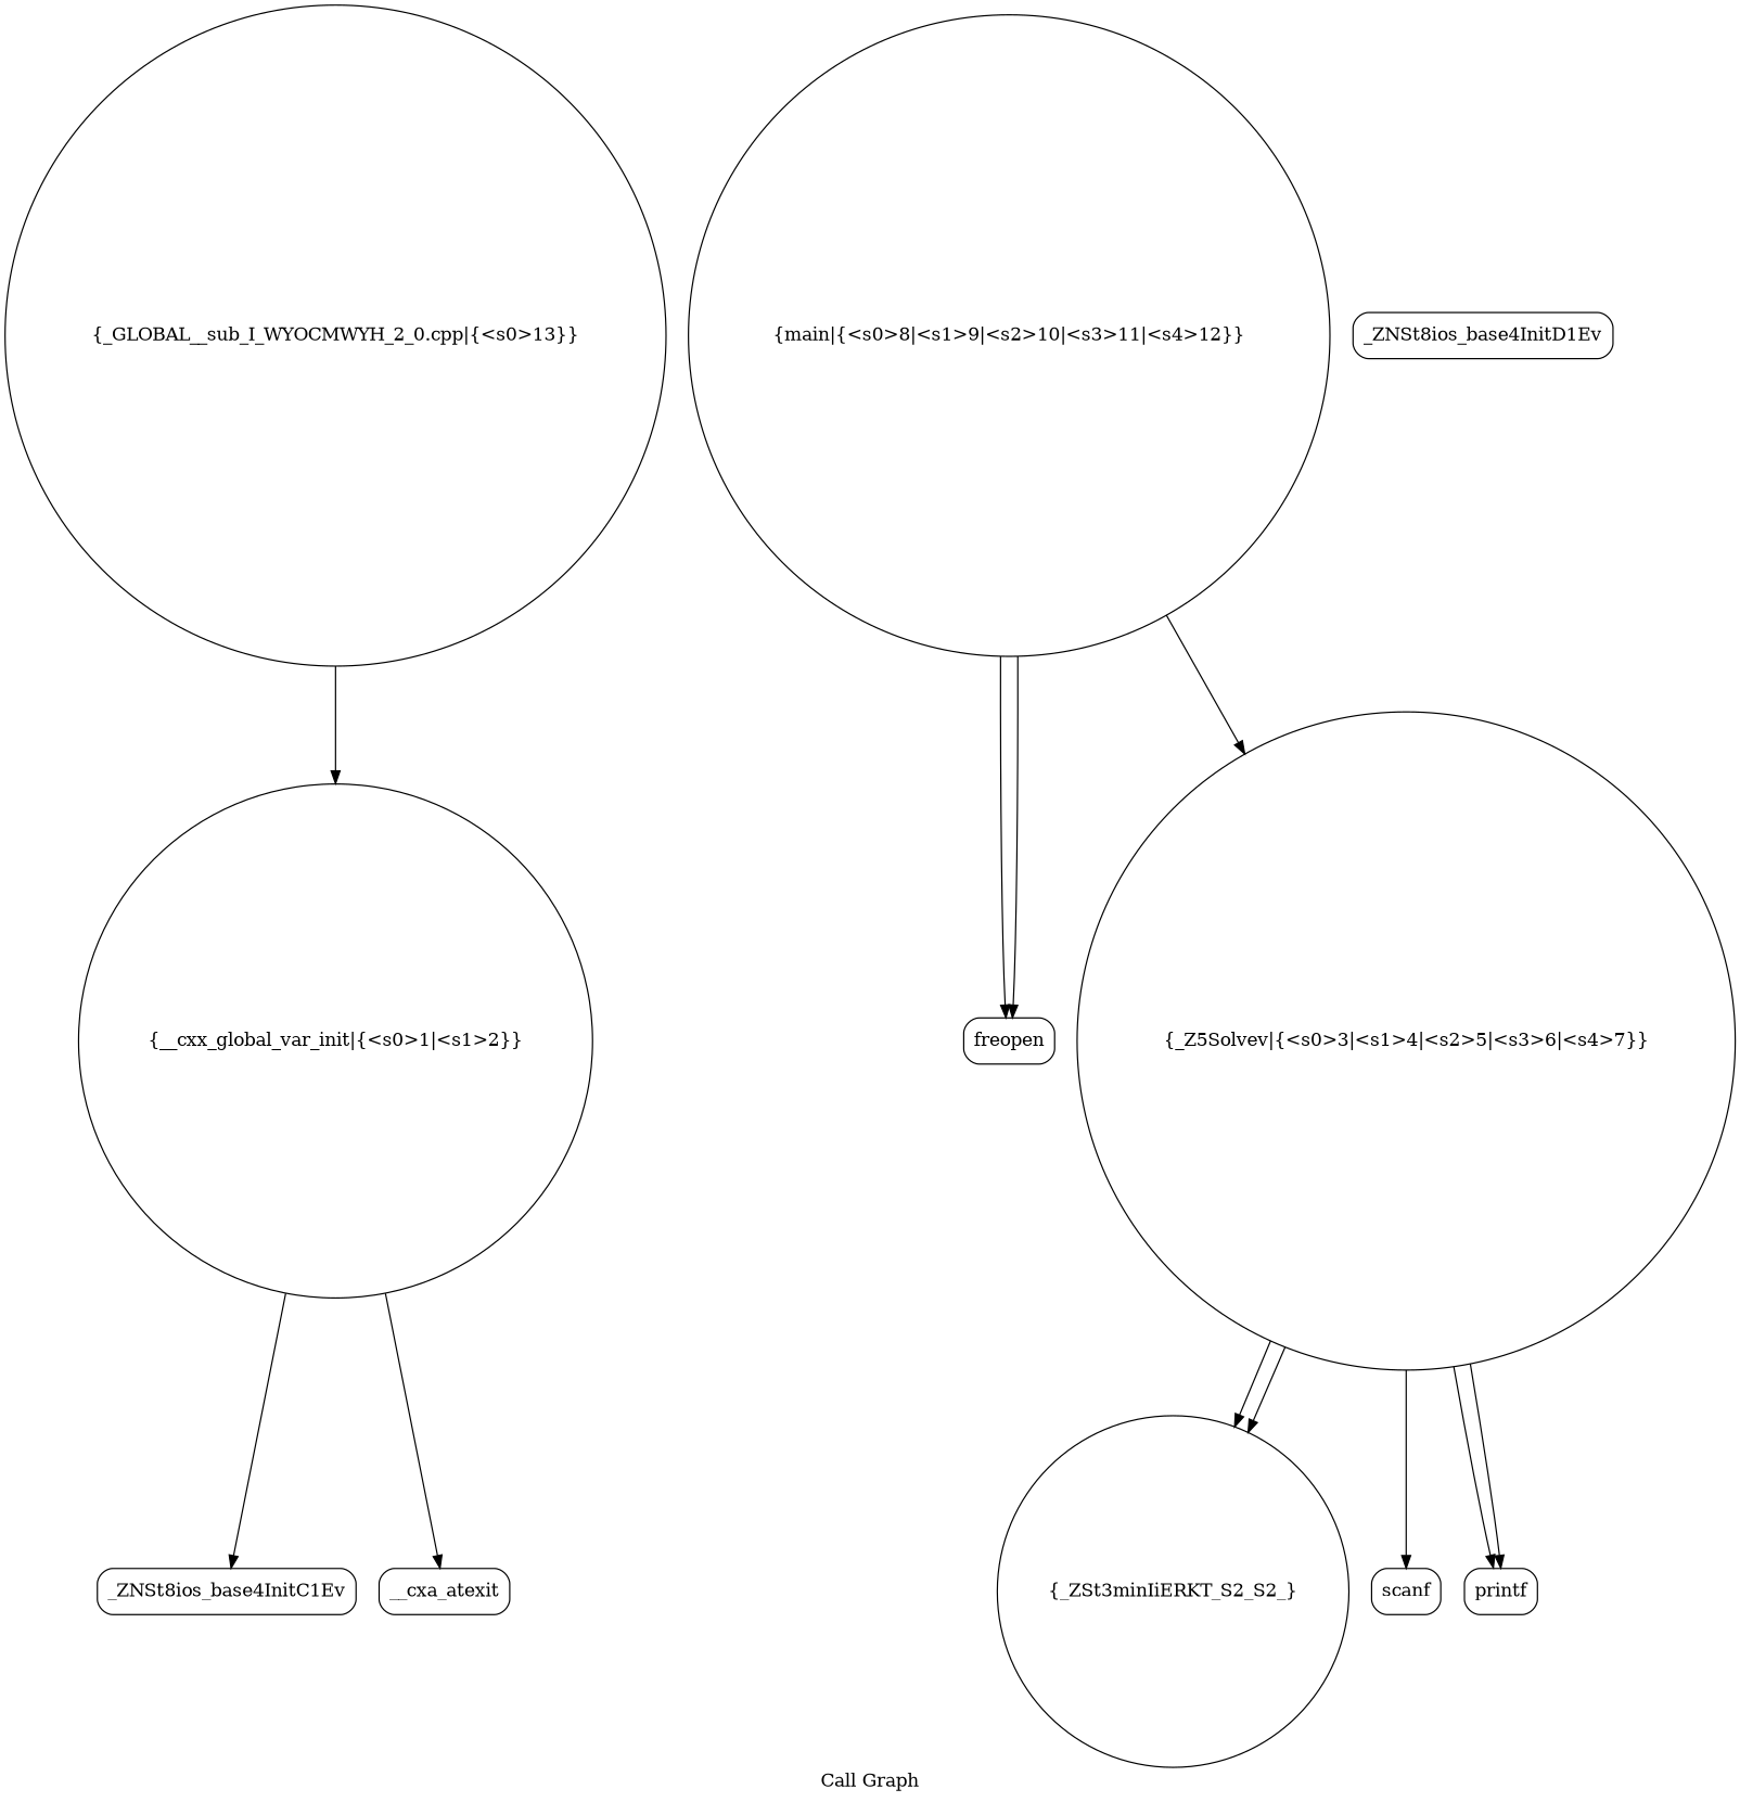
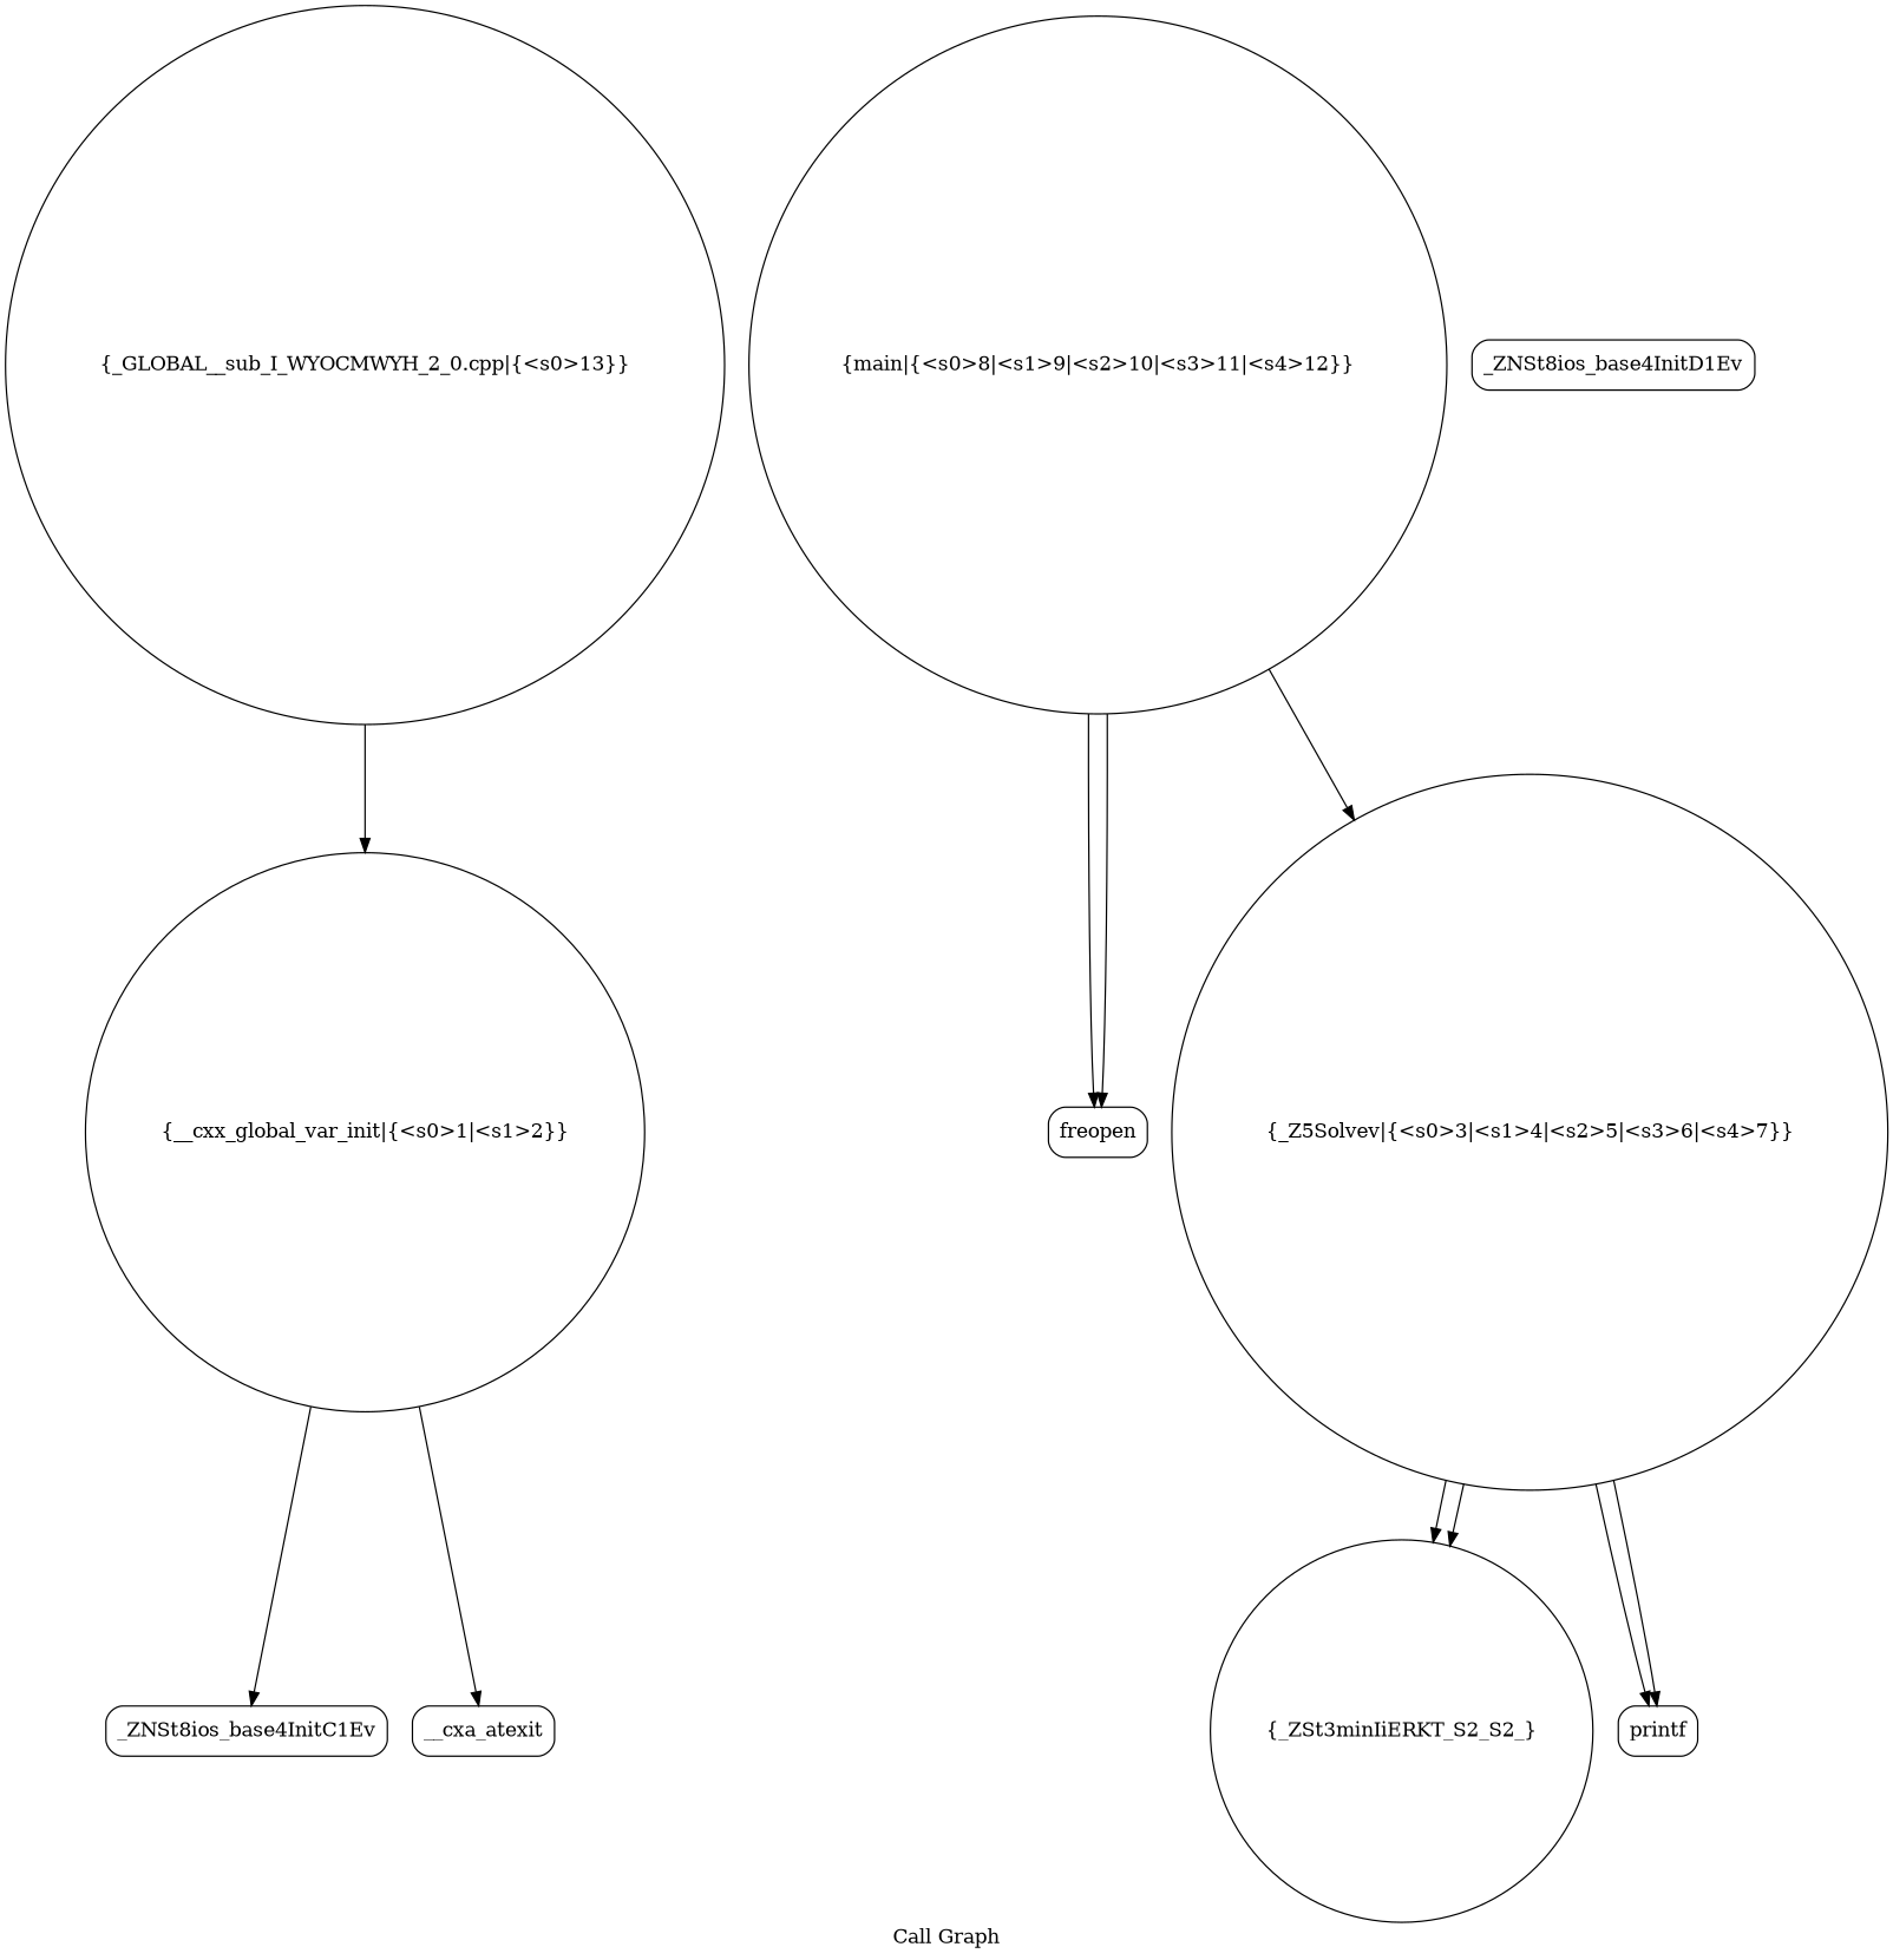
  digraph {
    label="Call Graph"
    node [shape=Mrecord]
    edge [color=black tailport=s0]
    n1 [label="{__cxx_global_var_init|{<s0>1|<s1>2}}" shape=circle]
    n2 [label="{_ZNSt8ios_base4InitC1Ev}"]
    n3 [label="{__cxa_atexit}"]
    n4 [label="{_ZSt3minIiERKT_S2_S2_}" shape=circle]
    n5 [label="{_ZNSt8ios_base4InitD1Ev}"]
    n6 [label="{freopen}"]
    n7 [label="{_Z5Solvev|{<s0>3|<s1>4|<s2>5|<s3>6|<s4>7}}" shape=circle]
-   n8 [label="{scanf}"]
    n9 [label="{printf}"]
    n10 [label="{main|{<s0>8|<s1>9|<s2>10|<s3>11|<s4>12}}" shape=circle]
    n11 [label="{_GLOBAL__sub_I_WYOCMWYH_2_0.cpp|{<s0>13}}" shape=circle]
    n1 -> n2
    n1 -> n3 [tailport=s1]
    n7 -> n4 [tailport=s1]
    n7 -> n4 [tailport=s3]
-   n7 -> n8
    n7 -> n9 [tailport=s2]
    n7 -> n9 [tailport=s4]
    n10 -> n6
    n10 -> n6 [tailport=s1]
    n10 -> n7 [tailport=s4]
    n11 -> n1
  }
